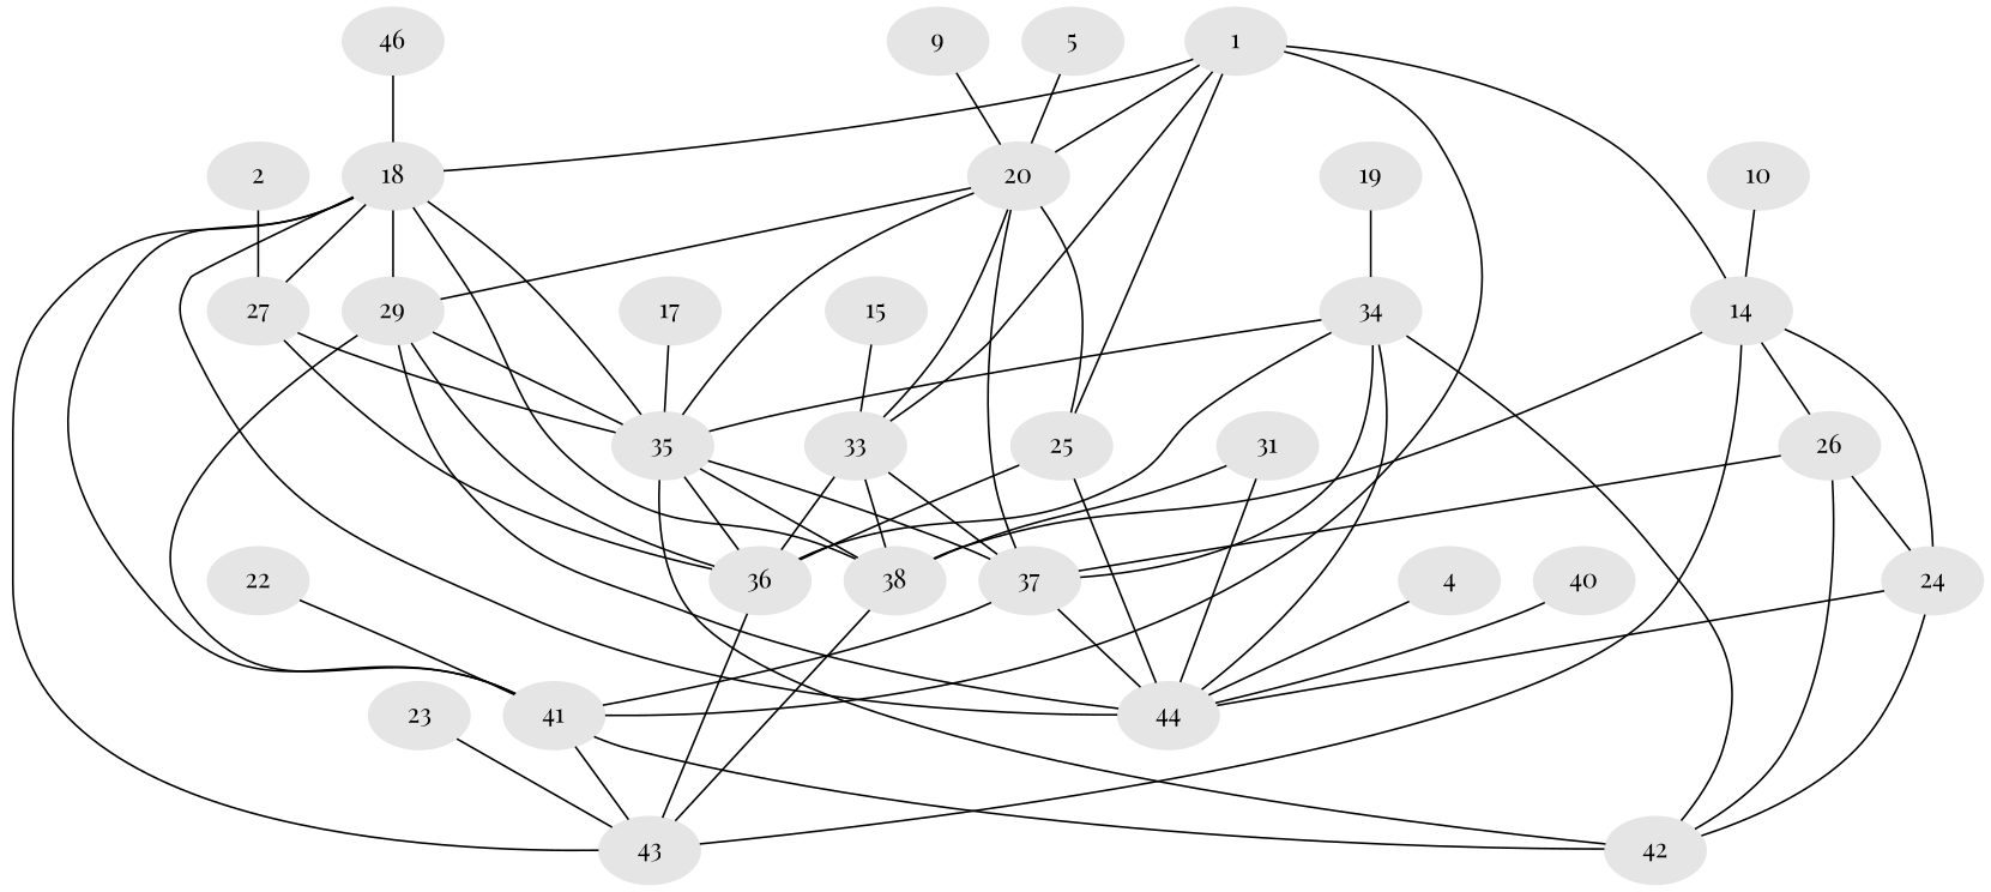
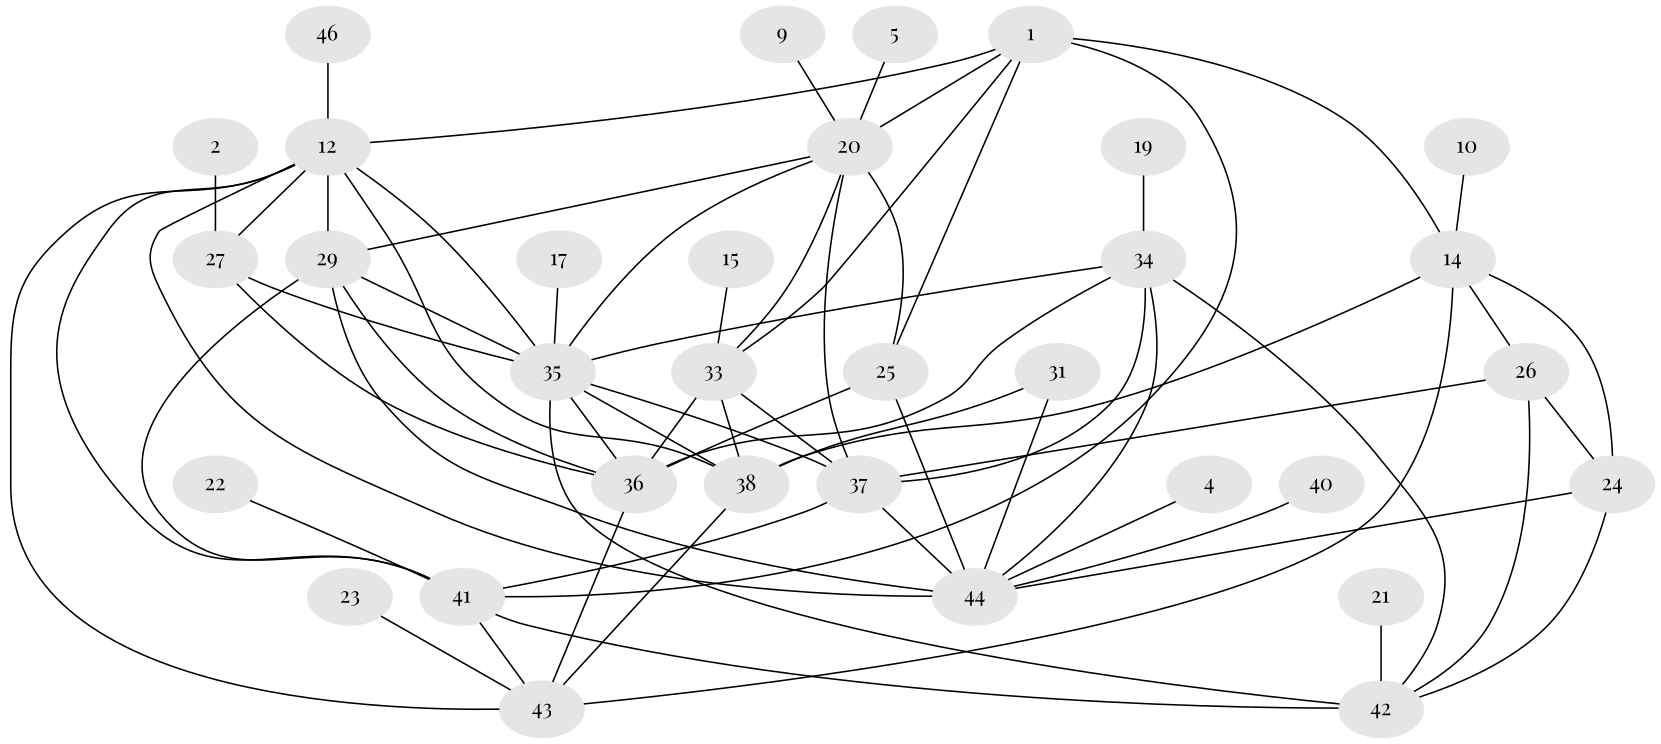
  graph {
    fontname="Playfair Display"
    node [color=gray90 fontname="Playfair Display" style=filled]
    edge [fontname="Playfair Display" weight=1.0]
    1
    14
-   18
+   18 [label=12]
    20
    25
    33
    41
    24
    26
    38
    43
    27
    44
    35
    29
    37
    36
    42
    2
    4
    5
    9
    10
    15
    n25 [label=46]
    17
    19
    34
+   21
    22
    23
    31
    40
    1 -- 14
    1 -- 18
    1 -- 20
    1 -- 25
    1 -- 33
    1 -- 41
    14 -- 24
    14 -- 26
    14 -- 38
    14 -- 43
    18 -- 41
    18 -- 38
    18 -- 43
    18 -- 27 [weight=2.0]
    18 -- 44
    18 -- 35 [weight=2.0]
    18 -- 29
    20 -- 25
    20 -- 33
    20 -- 35
    20 -- 29
    20 -- 37 [weight=2.0]
    25 -- 44
    25 -- 36
    33 -- 38
    33 -- 37
    33 -- 36
    41 -- 43
    41 -- 42
    24 -- 44
    24 -- 42
    26 -- 24
    26 -- 37
    26 -- 42
    38 -- 43
    27 -- 35
    27 -- 36
    35 -- 38
    35 -- 37
    35 -- 36
    35 -- 42 [weight=2.0]
    29 -- 41
    29 -- 44
    29 -- 35
    29 -- 36
    37 -- 41
    37 -- 44 [weight=2.0]
    36 -- 43
    2 -- 27
    4 -- 44
    5 -- 20
    9 -- 20
    10 -- 14
    15 -- 33
    n25 -- 18
    17 -- 35
    19 -- 34
    34 -- 44
    34 -- 35
    34 -- 37
    34 -- 36
    34 -- 42
+   21 -- 42
    22 -- 41
    23 -- 43
    31 -- 38
    31 -- 44
    40 -- 44
  }
